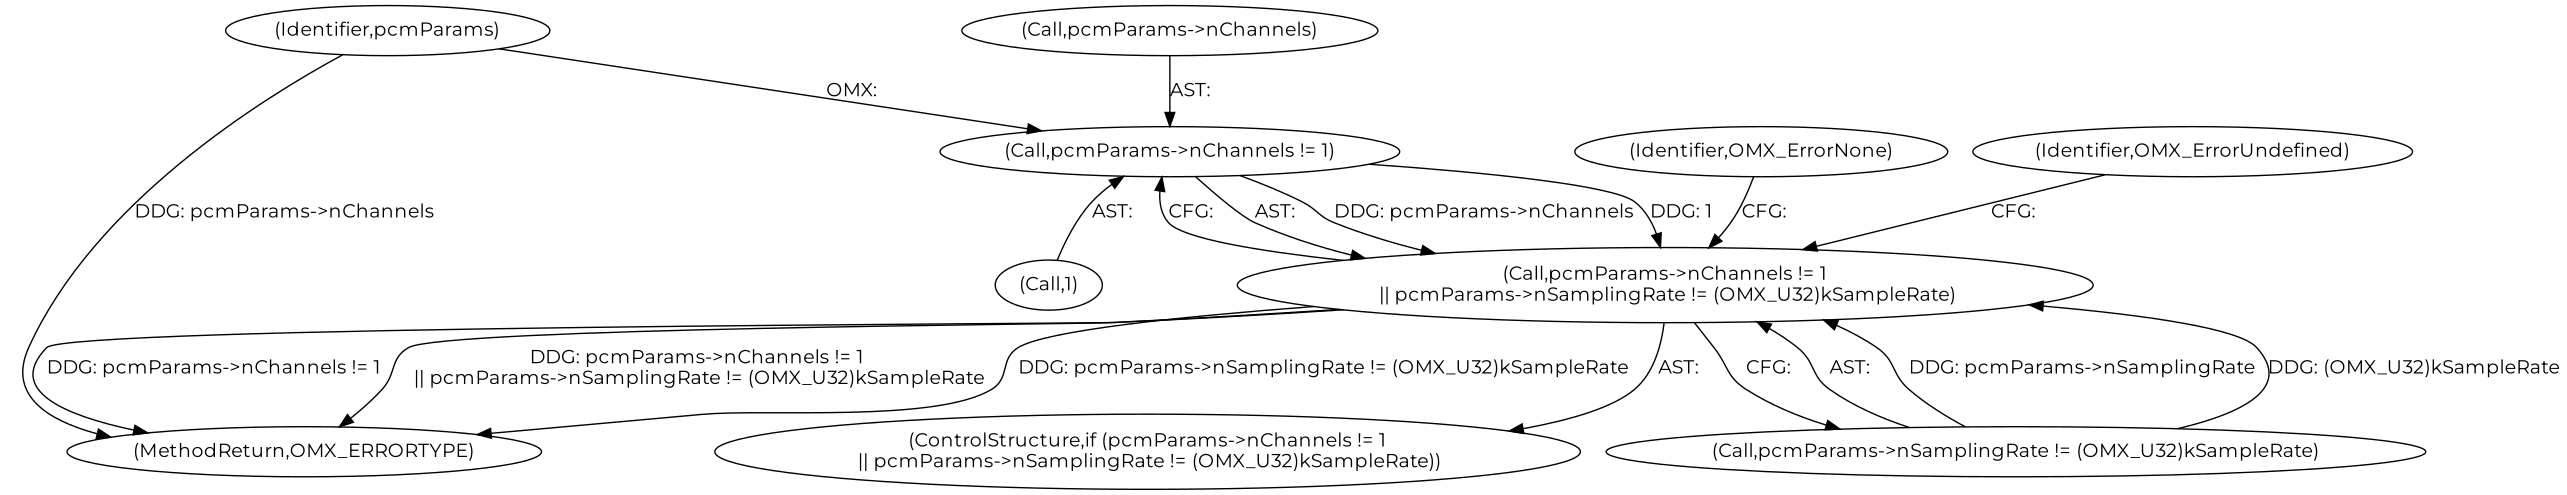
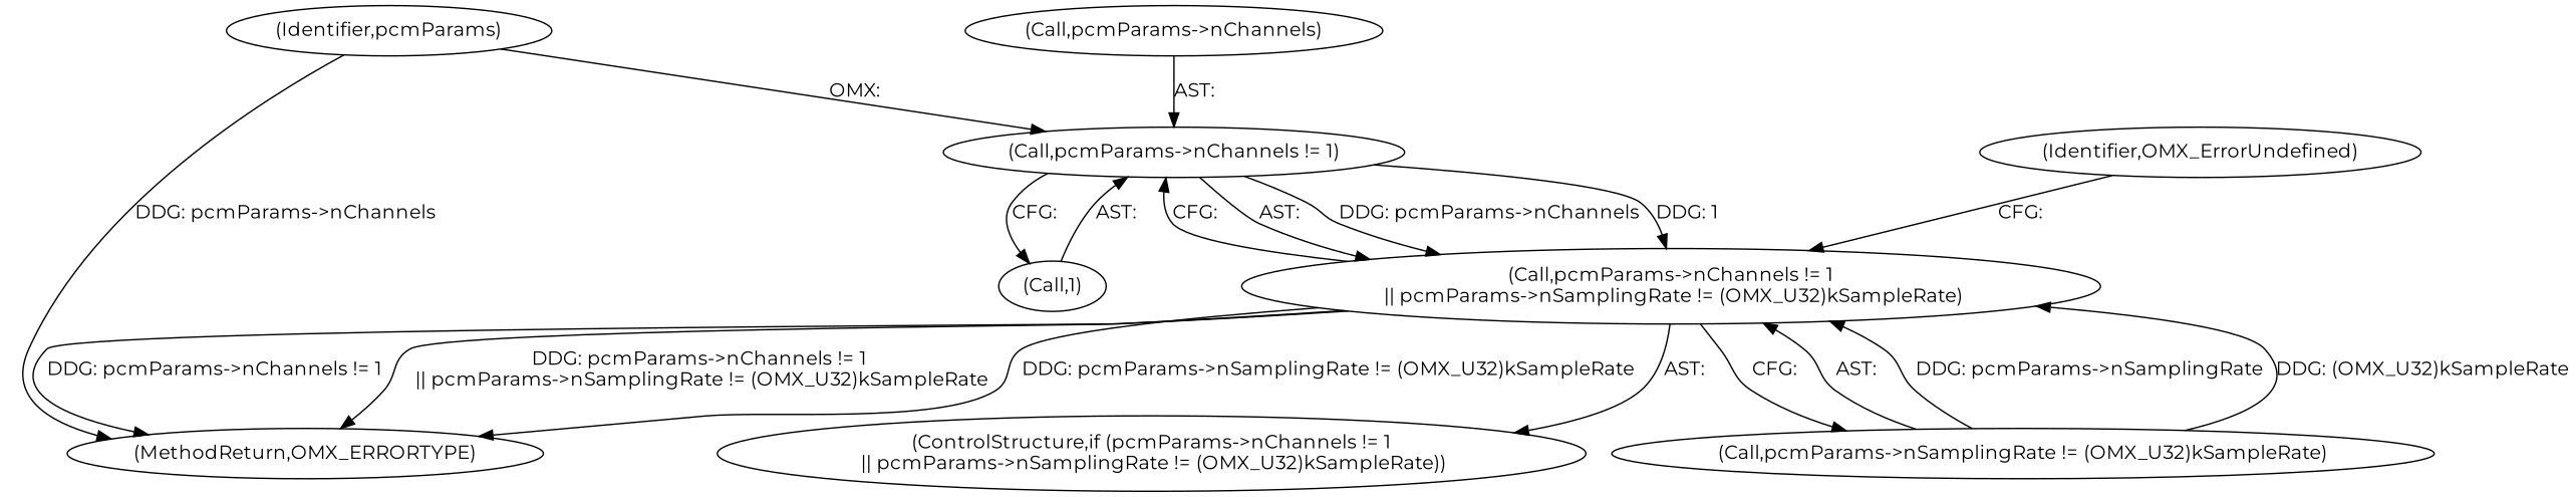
  digraph {
    fontname=Montserrat
    node [fontname=Montserrat]
    edge [fontname=Montserrat]
    n1 [label="(Call,pcmParams->nChannels != 1)"]
    n2 [label="(Call,pcmParams->nChannels != 1\n || pcmParams->nSamplingRate != (OMX_U32)kSampleRate)"]
    n3 [label="(Call,1)"]
    n4 [label="(MethodReturn,OMX_ERRORTYPE)"]
    n5 [label="(ControlStructure,if (pcmParams->nChannels != 1\n || pcmParams->nSamplingRate != (OMX_U32)kSampleRate))"]
    n6 [label="(Call,pcmParams->nSamplingRate != (OMX_U32)kSampleRate)"]
    n7 [label="(Identifier,pcmParams)"]
-   n8 [label="(Identifier,OMX_ErrorNone)"]
    n9 [label="(Identifier,OMX_ErrorUndefined)"]
    n10 [label="(Call,pcmParams->nChannels)"]
    n1 -> n2 [label="AST: "]
    n1 -> n2 [label="DDG: pcmParams->nChannels"]
    n1 -> n2 [label="DDG: 1"]
+   n1 -> n3 [label="CFG: "]
    n2 -> n1 [label="CFG: "]
    n2 -> n4 [label="DDG: pcmParams->nSamplingRate != (OMX_U32)kSampleRate"]
    n2 -> n4 [label="DDG: pcmParams->nChannels != 1"]
    n2 -> n4 [label="DDG: pcmParams->nChannels != 1\n || pcmParams->nSamplingRate != (OMX_U32)kSampleRate"]
    n2 -> n5 [label="AST: "]
    n2 -> n6 [label="CFG: "]
    n3 -> n1 [label="AST: "]
    n6 -> n2 [label="AST: "]
    n6 -> n2 [label="DDG: pcmParams->nSamplingRate"]
    n6 -> n2 [label="DDG: (OMX_U32)kSampleRate"]
    n7 -> n1 [label="OMX: "]
    n7 -> n4 [label="DDG: pcmParams->nChannels"]
-   n8 -> n2 [label="CFG: "]
    n9 -> n2 [label="CFG: "]
    n10 -> n1 [label="AST: "]
  }
